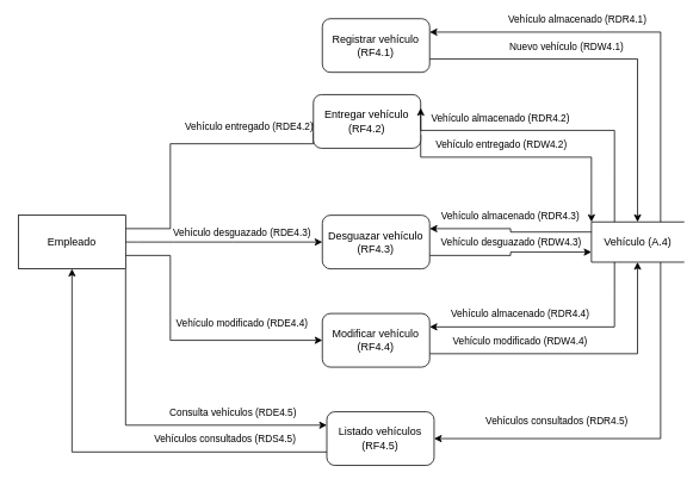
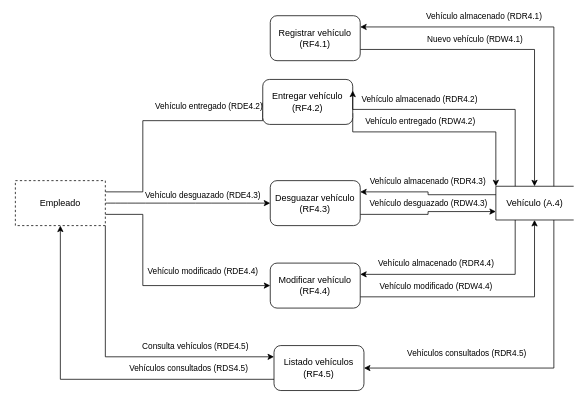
  <mxCell id="0" />
  <mxCell id="1" parent="0" />
  <mxCell id="2" style="edgeStyle=orthogonalEdgeStyle;rounded=0;orthogonalLoop=1;jettySize=auto;html=1;exitX=1;exitY=0.25;exitDx=0;exitDy=0;entryX=0;entryY=0.5;entryDx=0;entryDy=0;" edge="1" parent="1" source="10" target="16"><mxGeometry relative="1" as="geometry"><Array as="points"><mxPoint x="190" y="255" /><mxPoint x="190" y="160" /></Array></mxGeometry></mxCell>
  <mxCell id="3" value="Vehículo entregado (RDE4.2)" style="edgeLabel;html=1;align=center;verticalAlign=middle;resizable=0;points=[];" vertex="1" connectable="0" parent="2"><mxGeometry x="0.165" y="-1" relative="1" as="geometry"><mxPoint x="41" y="-21" as="offset" /></mxGeometry></mxCell>
  <mxCell id="4" style="edgeStyle=orthogonalEdgeStyle;rounded=0;orthogonalLoop=1;jettySize=auto;html=1;exitX=1;exitY=0.5;exitDx=0;exitDy=0;entryX=0;entryY=0.5;entryDx=0;entryDy=0;curved=1;" edge="1" parent="1" source="10" target="19"><mxGeometry relative="1" as="geometry" /></mxCell>
  <mxCell id="5" value="Vehículo desguazado (RDE4.3)" style="edgeLabel;html=1;align=center;verticalAlign=middle;resizable=0;points=[];" vertex="1" connectable="0" parent="4"><mxGeometry x="0.156" y="-1" relative="1" as="geometry"><mxPoint x="3" y="-11" as="offset" /></mxGeometry></mxCell>
  <mxCell id="6" style="edgeStyle=orthogonalEdgeStyle;rounded=0;orthogonalLoop=1;jettySize=auto;html=1;exitX=1;exitY=1;exitDx=0;exitDy=0;entryX=0;entryY=0.25;entryDx=0;entryDy=0;" edge="1" parent="1" source="10" target="25"><mxGeometry relative="1" as="geometry" /></mxCell>
  <mxCell id="7" value="Consulta vehículos (RDE4.5)" style="edgeLabel;html=1;align=center;verticalAlign=middle;resizable=0;points=[];" vertex="1" connectable="0" parent="6"><mxGeometry x="0.33" y="2" relative="1" as="geometry"><mxPoint x="29" y="-13" as="offset" /></mxGeometry></mxCell>
  <mxCell id="8" style="edgeStyle=orthogonalEdgeStyle;rounded=0;orthogonalLoop=1;jettySize=auto;html=1;exitX=1;exitY=0.75;exitDx=0;exitDy=0;entryX=0;entryY=0.5;entryDx=0;entryDy=0;" edge="1" parent="1" source="10" target="22"><mxGeometry relative="1" as="geometry"><Array as="points"><mxPoint x="190" y="285" /><mxPoint x="190" y="380" /></Array></mxGeometry></mxCell>
  <mxCell id="9" value="Vehículo modificado (RDE4.4)" style="edgeLabel;html=1;align=center;verticalAlign=middle;resizable=0;points=[];" vertex="1" connectable="0" parent="8"><mxGeometry x="0.333" y="4" relative="1" as="geometry"><mxPoint x="15" y="-16" as="offset" /></mxGeometry></mxCell>
- <mxCell id="10" value="Empleado" style="rounded=0;whiteSpace=wrap;html=1;" vertex="1" parent="1"><mxGeometry x="20" y="239.99" width="120" height="60" as="geometry" /></mxCell>
+ <mxCell id="10" value="Empleado" style="rounded=0;whiteSpace=wrap;html=1;dashed=1;" vertex="1" parent="1"><mxGeometry x="20" y="239.99" width="120" height="60" as="geometry" /></mxCell>
  <mxCell id="11" style="edgeStyle=orthogonalEdgeStyle;rounded=0;orthogonalLoop=1;jettySize=auto;html=1;exitX=1;exitY=0.75;exitDx=0;exitDy=0;entryX=0;entryY=0.5;entryDx=0;entryDy=0;" edge="1" parent="1" source="13" target="36"><mxGeometry relative="1" as="geometry" /></mxCell>
  <mxCell id="12" value="Nuevo vehículo (RDW4.1)" style="edgeLabel;html=1;align=center;verticalAlign=middle;resizable=0;points=[];" vertex="1" connectable="0" parent="11"><mxGeometry x="-0.269" y="1" relative="1" as="geometry"><mxPoint y="-14" as="offset" /></mxGeometry></mxCell>
  <mxCell id="13" value="Registrar vehículo (RF4.1)" style="rounded=1;whiteSpace=wrap;html=1;" vertex="1" parent="1"><mxGeometry x="360" y="20" width="120" height="60" as="geometry" /></mxCell>
  <mxCell id="14" style="edgeStyle=orthogonalEdgeStyle;rounded=0;orthogonalLoop=1;jettySize=auto;html=1;exitX=1;exitY=0.75;exitDx=0;exitDy=0;entryX=0;entryY=1;entryDx=0;entryDy=0;" edge="1" parent="1" source="16" target="36"><mxGeometry relative="1" as="geometry"><Array as="points"><mxPoint x="661" y="175" /></Array></mxGeometry></mxCell>
  <mxCell id="15" value="Vehículo entregado (RDW4.2)" style="edgeLabel;html=1;align=center;verticalAlign=middle;resizable=0;points=[];" vertex="1" connectable="0" parent="14"><mxGeometry x="-0.181" y="2" relative="1" as="geometry"><mxPoint x="-4" y="-13" as="offset" /></mxGeometry></mxCell>
  <mxCell id="16" value="Entregar vehículo (RF4.2)" style="rounded=1;whiteSpace=wrap;html=1;" vertex="1" parent="1"><mxGeometry x="350" y="105" width="120" height="60" as="geometry" /></mxCell>
  <mxCell id="17" style="edgeStyle=orthogonalEdgeStyle;rounded=0;orthogonalLoop=1;jettySize=auto;html=1;exitX=1;exitY=0.75;exitDx=0;exitDy=0;entryX=0.75;entryY=1;entryDx=0;entryDy=0;" edge="1" parent="1" source="19" target="36"><mxGeometry relative="1" as="geometry" /></mxCell>
  <mxCell id="18" value="Vehículo desguazado (RDW4.3)" style="edgeLabel;html=1;align=center;verticalAlign=middle;resizable=0;points=[];" vertex="1" connectable="0" parent="17"><mxGeometry x="0.233" y="2" relative="1" as="geometry"><mxPoint x="-20" y="-9" as="offset" /></mxGeometry></mxCell>
  <mxCell id="19" value="Desguazar vehículo (RF4.3)" style="rounded=1;whiteSpace=wrap;html=1;" vertex="1" parent="1"><mxGeometry x="360" y="240" width="120" height="60" as="geometry" /></mxCell>
  <mxCell id="20" style="edgeStyle=orthogonalEdgeStyle;rounded=0;orthogonalLoop=1;jettySize=auto;html=1;exitX=1;exitY=0.75;exitDx=0;exitDy=0;entryX=1;entryY=0.5;entryDx=0;entryDy=0;" edge="1" parent="1" source="22" target="36"><mxGeometry relative="1" as="geometry" /></mxCell>
  <mxCell id="21" value="Vehículo modificado (RDW4.4)" style="edgeLabel;html=1;align=center;verticalAlign=middle;resizable=0;points=[];" vertex="1" connectable="0" parent="20"><mxGeometry x="-0.487" y="-4" relative="1" as="geometry"><mxPoint x="14" y="-19" as="offset" /></mxGeometry></mxCell>
  <mxCell id="22" value="Modificar vehículo (RF4.4)" style="rounded=1;whiteSpace=wrap;html=1;" vertex="1" parent="1"><mxGeometry x="360" y="350" width="120" height="60" as="geometry" /></mxCell>
  <mxCell id="23" style="edgeStyle=orthogonalEdgeStyle;rounded=0;orthogonalLoop=1;jettySize=auto;html=1;exitX=0;exitY=0.75;exitDx=0;exitDy=0;entryX=0.5;entryY=1;entryDx=0;entryDy=0;" edge="1" parent="1" source="25" target="10"><mxGeometry relative="1" as="geometry" /></mxCell>
  <mxCell id="24" value="Vehículos consultados (RDS4.5)" style="edgeLabel;html=1;align=center;verticalAlign=middle;resizable=0;points=[];" vertex="1" connectable="0" parent="23"><mxGeometry x="-0.58" y="-2" relative="1" as="geometry"><mxPoint x="-12" y="-13" as="offset" /></mxGeometry></mxCell>
  <mxCell id="25" value="Listado vehículos (RF4.5)" style="rounded=1;whiteSpace=wrap;html=1;" vertex="1" parent="1"><mxGeometry x="365" y="460" width="120" height="60" as="geometry" /></mxCell>
  <mxCell id="26" style="edgeStyle=orthogonalEdgeStyle;rounded=0;orthogonalLoop=1;jettySize=auto;html=1;exitX=0;exitY=0.25;exitDx=0;exitDy=0;entryX=1;entryY=0.25;entryDx=0;entryDy=0;" edge="1" parent="1" source="36" target="13"><mxGeometry relative="1" as="geometry" /></mxCell>
  <mxCell id="27" value="Vehículo almacenado (RDR4.1)" style="edgeLabel;html=1;align=center;verticalAlign=middle;resizable=0;points=[];" vertex="1" connectable="0" parent="26"><mxGeometry x="0.298" y="-2" relative="1" as="geometry"><mxPoint y="-13" as="offset" /></mxGeometry></mxCell>
  <mxCell id="28" style="edgeStyle=orthogonalEdgeStyle;rounded=0;orthogonalLoop=1;jettySize=auto;html=1;exitX=0;exitY=0.75;exitDx=0;exitDy=0;entryX=1;entryY=0.25;entryDx=0;entryDy=0;" edge="1" parent="1" source="36" target="16"><mxGeometry relative="1" as="geometry"><Array as="points"><mxPoint x="687" y="145" /></Array></mxGeometry></mxCell>
  <mxCell id="29" value="Vehículo almacenado (RDR4.2)" style="edgeLabel;html=1;align=center;verticalAlign=middle;resizable=0;points=[];" vertex="1" connectable="0" parent="28"><mxGeometry x="0.263" relative="1" as="geometry"><mxPoint x="-14" y="-15" as="offset" /></mxGeometry></mxCell>
  <mxCell id="30" style="edgeStyle=orthogonalEdgeStyle;rounded=0;orthogonalLoop=1;jettySize=auto;html=1;exitX=0.25;exitY=1;exitDx=0;exitDy=0;entryX=1;entryY=0.25;entryDx=0;entryDy=0;" edge="1" parent="1" source="36" target="19"><mxGeometry relative="1" as="geometry" /></mxCell>
  <mxCell id="31" value="Vehículo almacenado (RDR4.3)" style="edgeLabel;html=1;align=center;verticalAlign=middle;resizable=0;points=[];" vertex="1" connectable="0" parent="30"><mxGeometry x="0.145" y="-2" relative="1" as="geometry"><mxPoint x="11" y="-13" as="offset" /></mxGeometry></mxCell>
  <mxCell id="32" style="edgeStyle=orthogonalEdgeStyle;rounded=0;orthogonalLoop=1;jettySize=auto;html=1;exitX=1;exitY=0.75;exitDx=0;exitDy=0;entryX=1;entryY=0.25;entryDx=0;entryDy=0;" edge="1" parent="1" source="36" target="22"><mxGeometry relative="1" as="geometry" /></mxCell>
  <mxCell id="33" value="Vehículo almacenado (RDR4.4)" style="edgeLabel;html=1;align=center;verticalAlign=middle;resizable=0;points=[];" vertex="1" connectable="0" parent="32"><mxGeometry x="0.413" y="-4" relative="1" as="geometry"><mxPoint x="18" y="-11" as="offset" /></mxGeometry></mxCell>
  <mxCell id="34" style="edgeStyle=orthogonalEdgeStyle;rounded=0;orthogonalLoop=1;jettySize=auto;html=1;exitX=1;exitY=0.25;exitDx=0;exitDy=0;entryX=1;entryY=0.5;entryDx=0;entryDy=0;" edge="1" parent="1" source="36" target="25"><mxGeometry relative="1" as="geometry" /></mxCell>
  <mxCell id="35" value="Vehículos consultados (RDR4.5)" style="edgeLabel;html=1;align=center;verticalAlign=middle;resizable=0;points=[];" vertex="1" connectable="0" parent="34"><mxGeometry x="0.392" y="-4" relative="1" as="geometry"><mxPoint y="-16" as="offset" /></mxGeometry></mxCell>
  <mxCell id="36" value="" style="shape=partialRectangle;whiteSpace=wrap;html=1;bottom=1;right=1;left=1;top=0;fillColor=none;routingCenterX=-0.5;rotation=90;" vertex="1" parent="1"><mxGeometry x="690" y="218.44" width="45" height="103.12" as="geometry" /></mxCell>
  <mxCell id="37" value="Vehículo (A.4)" style="text;html=1;strokeColor=none;fillColor=none;align=center;verticalAlign=middle;whiteSpace=wrap;overflow=hidden;" vertex="1" parent="1"><mxGeometry x="672.5" y="260" width="80" height="20" as="geometry" /></mxCell>
